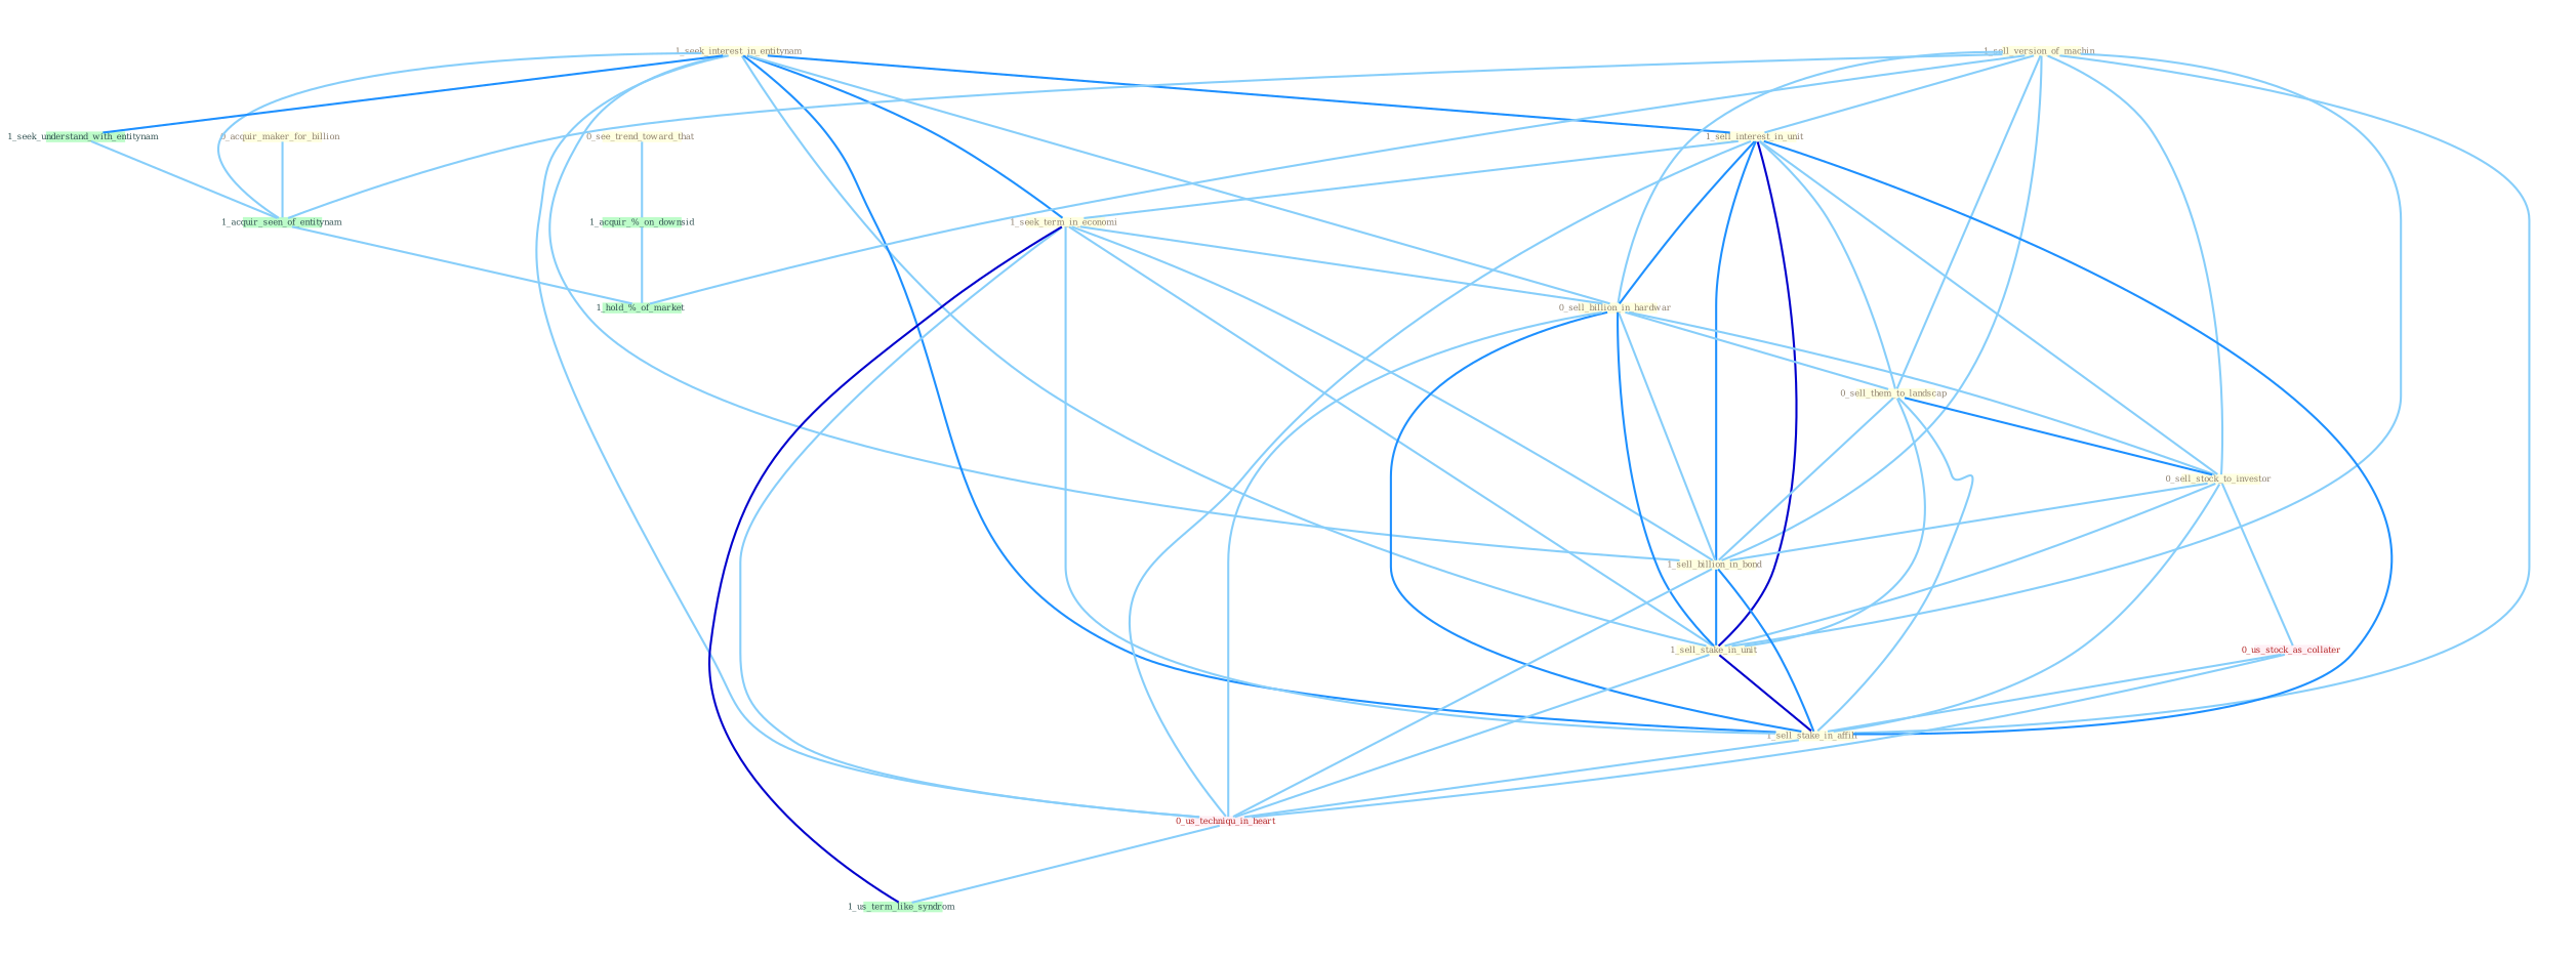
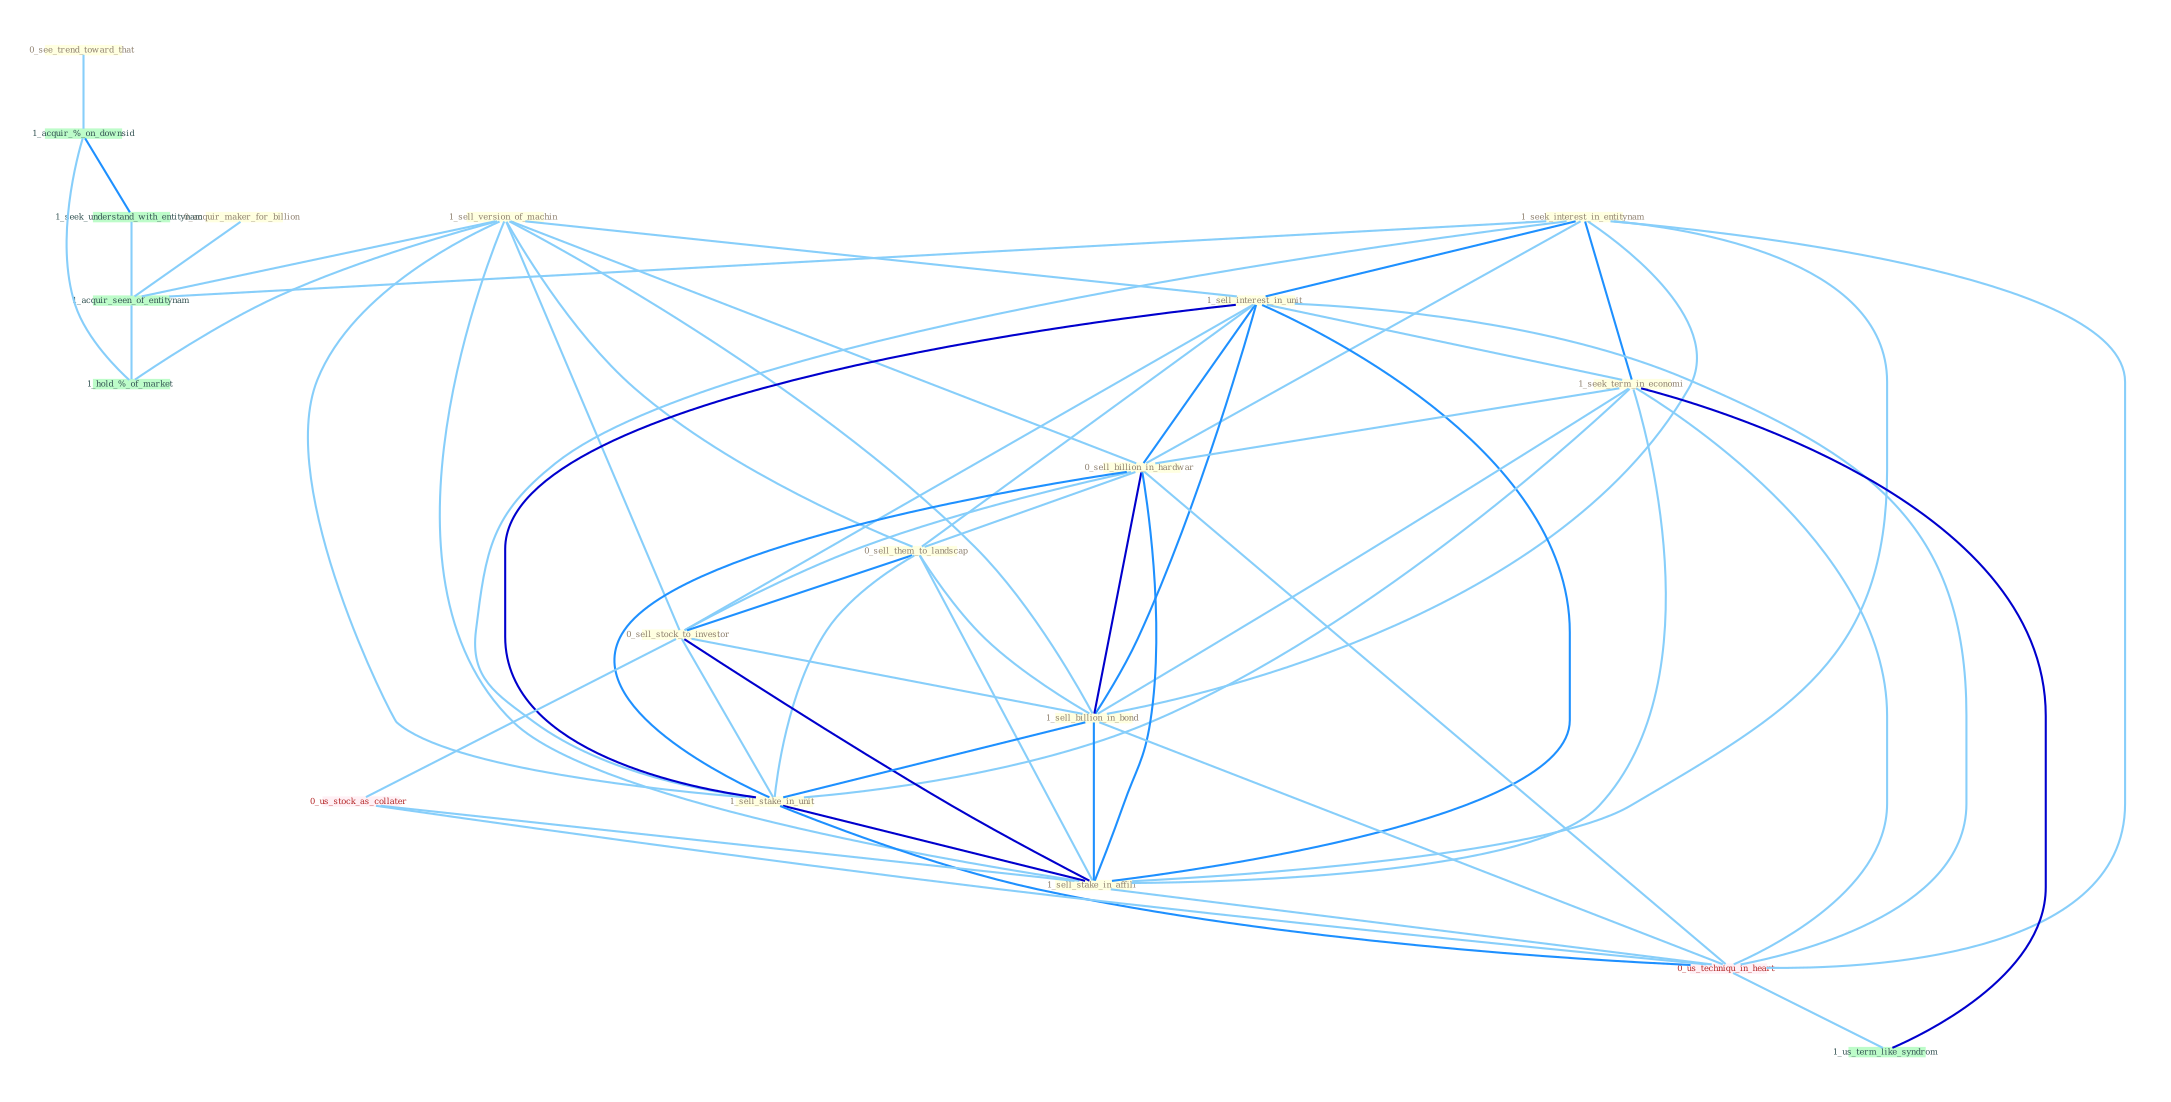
  graph {
    node [color="#ffffe0" fixedsize=true fontcolor="#8b7d6b" fontsize=4 shape=polygon style=filled]
    edge [color="#87cefa" w=1]
    "0_acquir_maker_for_billion " [height=.06 width=.5]
    "1_seek_interest_in_entitynam " [height=.06 width=.5]
    "1_sell_version_of_machin " [height=.06 width=.5]
    "1_sell_interest_in_unit " [height=.06 width=.5]
    "1_seek_term_in_economi " [height=.06 width=.5]
    "0_sell_billion_in_hardwar " [height=.06 width=.5]
    "0_sell_them_to_landscap " [height=.06 width=.5]
    "0_sell_stock_to_investor " [height=.06 width=.5]
    "1_sell_billion_in_bond " [height=.06 width=.5]
    "1_sell_stake_in_unit " [height=.06 width=.5]
    "1_sell_stake_in_affili " [height=.06 width=.5]
    "0_see_trend_toward_that " [height=.06 width=.5]
    "0_us_stock_as_collater " [color="#fff0f5" fontcolor="#b22222" height=.06 width=.5]
    "0_us_techniqu_in_heart " [color="#fff0f5" fontcolor="#b22222" height=.06 width=.5]
    n15 [color="#BDFCC9" fontcolor="#2f4f4f" height=.06 label="1_acquir_seen_of_entitynam" width=.5]
    "1_seek_understand_with_entitynam " [color="#BDFCC9" fontcolor="#2f4f4f" height=.06 width=.5]
    "1_hold_%_of_market " [color="#BDFCC9" fontcolor="#2f4f4f" height=.06 width=.5]
    "1_us_term_like_syndrom " [color="#BDFCC9" fontcolor="#2f4f4f" height=.06 width=.5]
    n19 [color="#BDFCC9" fontcolor="#2f4f4f" height=.06 label="1_acquir_%_on_downsid" width=.5]
    subgraph sub_1 {
      "0_acquir_maker_for_billion "
      "1_seek_interest_in_entitynam "
      "1_sell_version_of_machin "
      "1_sell_interest_in_unit "
      "1_seek_term_in_economi "
      "0_sell_billion_in_hardwar "
      "0_sell_them_to_landscap "
      "0_sell_stock_to_investor "
      "1_sell_billion_in_bond "
      "1_sell_stake_in_unit "
      "1_sell_stake_in_affili "
      "0_see_trend_toward_that "
    }
    subgraph sub_2 {
      "0_us_stock_as_collater "
      "0_us_techniqu_in_heart "
    }
    "0_acquir_maker_for_billion " -- n15
    "1_seek_interest_in_entitynam " -- "1_sell_interest_in_unit " [color="#1e90ff" w=2]
    "1_seek_interest_in_entitynam " -- "1_seek_term_in_economi " [color="#1e90ff" w=2]
    "1_seek_interest_in_entitynam " -- "0_sell_billion_in_hardwar "
    "1_seek_interest_in_entitynam " -- "1_sell_billion_in_bond "
    "1_seek_interest_in_entitynam " -- "1_sell_stake_in_unit "
-   "1_seek_interest_in_entitynam " -- "1_sell_stake_in_affili " [color="#1e90ff"]
+   "1_seek_interest_in_entitynam " -- "1_sell_stake_in_affili "
    "1_seek_interest_in_entitynam " -- "0_us_techniqu_in_heart "
    "1_seek_interest_in_entitynam " -- n15
-   "1_seek_interest_in_entitynam " -- "1_seek_understand_with_entitynam " [color="#1e90ff" w=2]
+   n19 -- "1_seek_understand_with_entitynam " [color="#1e90ff" w=2]
    "1_sell_version_of_machin " -- "1_sell_interest_in_unit "
    "1_sell_version_of_machin " -- "0_sell_billion_in_hardwar "
    "1_sell_version_of_machin " -- "0_sell_them_to_landscap "
    "1_sell_version_of_machin " -- "0_sell_stock_to_investor "
    "1_sell_version_of_machin " -- "1_sell_billion_in_bond "
    "1_sell_version_of_machin " -- "1_sell_stake_in_unit "
    "1_sell_version_of_machin " -- "1_sell_stake_in_affili "
    "1_sell_version_of_machin " -- n15
    "1_sell_version_of_machin " -- "1_hold_%_of_market "
    "1_sell_interest_in_unit " -- "1_seek_term_in_economi "
    "1_sell_interest_in_unit " -- "0_sell_billion_in_hardwar " [color="#1e90ff" w=2]
    "1_sell_interest_in_unit " -- "0_sell_them_to_landscap "
    "1_sell_interest_in_unit " -- "0_sell_stock_to_investor "
    "1_sell_interest_in_unit " -- "1_sell_billion_in_bond " [color="#1e90ff" w=2]
    "1_sell_interest_in_unit " -- "1_sell_stake_in_unit " [color="#0000cd" w=3]
    "1_sell_interest_in_unit " -- "1_sell_stake_in_affili " [color="#1e90ff" w=2]
    "1_sell_interest_in_unit " -- "0_us_techniqu_in_heart "
    "1_seek_term_in_economi " -- "0_sell_billion_in_hardwar "
    "1_seek_term_in_economi " -- "1_sell_billion_in_bond "
    "1_seek_term_in_economi " -- "1_sell_stake_in_unit "
    "1_seek_term_in_economi " -- "1_sell_stake_in_affili "
    "1_seek_term_in_economi " -- "0_us_techniqu_in_heart "
    "1_seek_term_in_economi " -- "1_us_term_like_syndrom " [color="#0000cd"]
    "0_sell_billion_in_hardwar " -- "0_sell_them_to_landscap "
    "0_sell_billion_in_hardwar " -- "0_sell_stock_to_investor "
-   "0_sell_billion_in_hardwar " -- "1_sell_billion_in_bond " [w=3]
+   "0_sell_billion_in_hardwar " -- "1_sell_billion_in_bond " [color="#0000cd" w=3]
    "0_sell_billion_in_hardwar " -- "1_sell_stake_in_unit " [color="#1e90ff" w=2]
    "0_sell_billion_in_hardwar " -- "1_sell_stake_in_affili " [color="#1e90ff" w=2]
    "0_sell_billion_in_hardwar " -- "0_us_techniqu_in_heart "
    "0_sell_them_to_landscap " -- "0_sell_stock_to_investor " [color="#1e90ff" w=2]
    "0_sell_them_to_landscap " -- "1_sell_billion_in_bond "
    "0_sell_them_to_landscap " -- "1_sell_stake_in_unit "
    "0_sell_them_to_landscap " -- "1_sell_stake_in_affili "
    "0_sell_stock_to_investor " -- "1_sell_billion_in_bond "
    "0_sell_stock_to_investor " -- "1_sell_stake_in_unit "
-   "0_sell_stock_to_investor " -- "1_sell_stake_in_affili "
+   "0_sell_stock_to_investor " -- "1_sell_stake_in_affili " [color="#0000cd"]
    "0_sell_stock_to_investor " -- "0_us_stock_as_collater "
    "1_sell_billion_in_bond " -- "1_sell_stake_in_unit " [color="#1e90ff" w=2]
    "1_sell_billion_in_bond " -- "1_sell_stake_in_affili " [color="#1e90ff" w=2]
    "1_sell_billion_in_bond " -- "0_us_techniqu_in_heart "
    "1_sell_stake_in_unit " -- "1_sell_stake_in_affili " [color="#0000cd" w=3]
-   "1_sell_stake_in_unit " -- "0_us_techniqu_in_heart "
+   "1_sell_stake_in_unit " -- "0_us_techniqu_in_heart " [color="#1e90ff"]
    "1_sell_stake_in_affili " -- "0_us_techniqu_in_heart "
    "0_see_trend_toward_that " -- n19
    "0_us_stock_as_collater " -- "1_sell_stake_in_affili "
    "0_us_stock_as_collater " -- "0_us_techniqu_in_heart "
    "0_us_techniqu_in_heart " -- "1_us_term_like_syndrom "
    n15 -- "1_hold_%_of_market "
    "1_seek_understand_with_entitynam " -- n15
    n19 -- "1_hold_%_of_market "
  }
